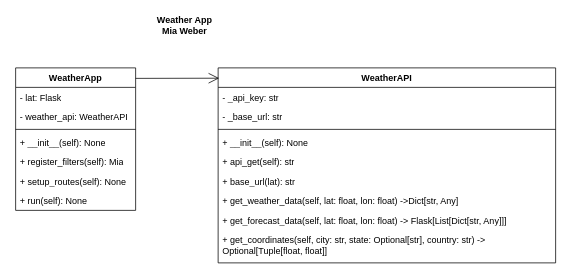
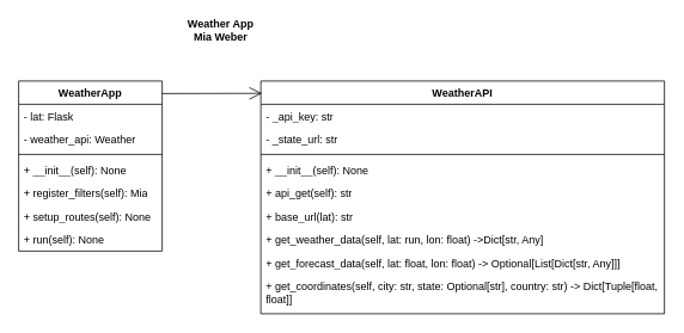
  <mxCell id="0" />
  <mxCell id="1" parent="0" />
  <mxCell id="2" value="WeatherApp" style="swimlane;fontStyle=1;align=center;verticalAlign=top;childLayout=stackLayout;horizontal=1;startSize=26;horizontalStack=0;resizeParent=1;resizeParentMax=0;resizeLast=0;collapsible=1;marginBottom=0;whiteSpace=wrap;html=1;" vertex="1" parent="1"><mxGeometry x="20" y="90" width="160" height="190" as="geometry" /></mxCell>
  <mxCell id="3" value="- lat: Flask" style="text;strokeColor=none;fillColor=none;align=left;verticalAlign=top;spacingLeft=4;spacingRight=4;overflow=hidden;rotatable=0;points=[[0,0.5],[1,0.5]];portConstraint=eastwest;whiteSpace=wrap;html=1;" vertex="1" parent="2"><mxGeometry y="26" width="160" height="26" as="geometry" /></mxCell>
- <mxCell id="4" value="- weather_api: WeatherAPI" style="text;strokeColor=none;fillColor=none;align=left;verticalAlign=top;spacingLeft=4;spacingRight=4;overflow=hidden;rotatable=0;points=[[0,0.5],[1,0.5]];portConstraint=eastwest;whiteSpace=wrap;html=1;" vertex="1" parent="2"><mxGeometry y="52" width="160" height="26" as="geometry" /></mxCell>
+ <mxCell id="4" value="- weather_api: Weather" style="text;strokeColor=none;fillColor=none;align=left;verticalAlign=top;spacingLeft=4;spacingRight=4;overflow=hidden;rotatable=0;points=[[0,0.5],[1,0.5]];portConstraint=eastwest;whiteSpace=wrap;html=1;" vertex="1" parent="2"><mxGeometry y="52" width="160" height="26" as="geometry" /></mxCell>
  <mxCell id="5" value="" style="line;strokeWidth=1;fillColor=none;align=left;verticalAlign=middle;spacingTop=-1;spacingLeft=3;spacingRight=3;rotatable=0;labelPosition=right;points=[];portConstraint=eastwest;strokeColor=inherit;" vertex="1" parent="2"><mxGeometry y="78" width="160" height="8" as="geometry" /></mxCell>
  <mxCell id="6" value="+ __init__(self): None" style="text;strokeColor=none;fillColor=none;align=left;verticalAlign=top;spacingLeft=4;spacingRight=4;overflow=hidden;rotatable=0;points=[[0,0.5],[1,0.5]];portConstraint=eastwest;whiteSpace=wrap;html=1;" vertex="1" parent="2"><mxGeometry y="86" width="160" height="26" as="geometry" /></mxCell>
  <mxCell id="7" value="+ register_filters(self): Mia" style="text;strokeColor=none;fillColor=none;align=left;verticalAlign=top;spacingLeft=4;spacingRight=4;overflow=hidden;rotatable=0;points=[[0,0.5],[1,0.5]];portConstraint=eastwest;whiteSpace=wrap;html=1;" vertex="1" parent="2"><mxGeometry y="112" width="160" height="26" as="geometry" /></mxCell>
  <mxCell id="8" value="+ setup_routes(self): None" style="text;strokeColor=none;fillColor=none;align=left;verticalAlign=top;spacingLeft=4;spacingRight=4;overflow=hidden;rotatable=0;points=[[0,0.5],[1,0.5]];portConstraint=eastwest;whiteSpace=wrap;html=1;" vertex="1" parent="2"><mxGeometry y="138" width="160" height="26" as="geometry" /></mxCell>
  <mxCell id="9" value="+ run(self): None" style="text;strokeColor=none;fillColor=none;align=left;verticalAlign=top;spacingLeft=4;spacingRight=4;overflow=hidden;rotatable=0;points=[[0,0.5],[1,0.5]];portConstraint=eastwest;whiteSpace=wrap;html=1;" vertex="1" parent="2"><mxGeometry y="164" width="160" height="26" as="geometry" /></mxCell>
  <mxCell id="10" value="WeatherAPI" style="swimlane;fontStyle=1;align=center;verticalAlign=top;childLayout=stackLayout;horizontal=1;startSize=26;horizontalStack=0;resizeParent=1;resizeParentMax=0;resizeLast=0;collapsible=1;marginBottom=0;whiteSpace=wrap;html=1;" vertex="1" parent="1"><mxGeometry x="290" y="90" width="450" height="260" as="geometry" /></mxCell>
  <mxCell id="11" value="- _api_key: str" style="text;strokeColor=none;fillColor=none;align=left;verticalAlign=top;spacingLeft=4;spacingRight=4;overflow=hidden;rotatable=0;points=[[0,0.5],[1,0.5]];portConstraint=eastwest;whiteSpace=wrap;html=1;" vertex="1" parent="10"><mxGeometry y="26" width="450" height="26" as="geometry" /></mxCell>
- <mxCell id="12" value="- _base_url: str" style="text;strokeColor=none;fillColor=none;align=left;verticalAlign=top;spacingLeft=4;spacingRight=4;overflow=hidden;rotatable=0;points=[[0,0.5],[1,0.5]];portConstraint=eastwest;whiteSpace=wrap;html=1;" vertex="1" parent="10"><mxGeometry y="52" width="450" height="26" as="geometry" /></mxCell>
+ <mxCell id="12" value="- _state_url: str" style="text;strokeColor=none;fillColor=none;align=left;verticalAlign=top;spacingLeft=4;spacingRight=4;overflow=hidden;rotatable=0;points=[[0,0.5],[1,0.5]];portConstraint=eastwest;whiteSpace=wrap;html=1;" vertex="1" parent="10"><mxGeometry y="52" width="450" height="26" as="geometry" /></mxCell>
  <mxCell id="13" value="" style="line;strokeWidth=1;fillColor=none;align=left;verticalAlign=middle;spacingTop=-1;spacingLeft=3;spacingRight=3;rotatable=0;labelPosition=right;points=[];portConstraint=eastwest;strokeColor=inherit;" vertex="1" parent="10"><mxGeometry y="78" width="450" height="8" as="geometry" /></mxCell>
  <mxCell id="14" value="+ __init__(self): None" style="text;strokeColor=none;fillColor=none;align=left;verticalAlign=top;spacingLeft=4;spacingRight=4;overflow=hidden;rotatable=0;points=[[0,0.5],[1,0.5]];portConstraint=eastwest;whiteSpace=wrap;html=1;" vertex="1" parent="10"><mxGeometry y="86" width="450" height="26" as="geometry" /></mxCell>
  <mxCell id="15" value="+ api_get(self): str" style="text;strokeColor=none;fillColor=none;align=left;verticalAlign=top;spacingLeft=4;spacingRight=4;overflow=hidden;rotatable=0;points=[[0,0.5],[1,0.5]];portConstraint=eastwest;whiteSpace=wrap;html=1;" vertex="1" parent="10"><mxGeometry y="112" width="450" height="26" as="geometry" /></mxCell>
  <mxCell id="16" value="+ base_url(lat): str" style="text;strokeColor=none;fillColor=none;align=left;verticalAlign=top;spacingLeft=4;spacingRight=4;overflow=hidden;rotatable=0;points=[[0,0.5],[1,0.5]];portConstraint=eastwest;whiteSpace=wrap;html=1;" vertex="1" parent="10"><mxGeometry y="138" width="450" height="26" as="geometry" /></mxCell>
- <mxCell id="17" value="+ get_weather_data(self, lat: float, lon: float) -&amp;gt;Dict[str, Any]" style="text;strokeColor=none;fillColor=none;align=left;verticalAlign=top;spacingLeft=4;spacingRight=4;overflow=hidden;rotatable=0;points=[[0,0.5],[1,0.5]];portConstraint=eastwest;whiteSpace=wrap;html=1;" vertex="1" parent="10"><mxGeometry y="164" width="450" height="26" as="geometry" /></mxCell>
- <mxCell id="18" value="+ get_forecast_data(self, lat: float, lon: float) -&amp;gt; Flask[List[Dict[str, Any]]]" style="text;strokeColor=none;fillColor=none;align=left;verticalAlign=top;spacingLeft=4;spacingRight=4;overflow=hidden;rotatable=0;points=[[0,0.5],[1,0.5]];portConstraint=eastwest;whiteSpace=wrap;html=1;" vertex="1" parent="10"><mxGeometry y="190" width="450" height="26" as="geometry" /></mxCell>
- <mxCell id="19" value="+ get_coordinates(self, city: str, state: Optional[str], country: str) -&amp;gt; Optional[Tuple[float, float]]" style="text;strokeColor=none;fillColor=none;align=left;verticalAlign=top;spacingLeft=4;spacingRight=4;overflow=hidden;rotatable=0;points=[[0,0.5],[1,0.5]];portConstraint=eastwest;whiteSpace=wrap;html=1;" vertex="1" parent="10"><mxGeometry y="216" width="450" height="44" as="geometry" /></mxCell>
+ <mxCell id="17" value="+ get_weather_data(self, lat: run, lon: float) -&amp;gt;Dict[str, Any]" style="text;strokeColor=none;fillColor=none;align=left;verticalAlign=top;spacingLeft=4;spacingRight=4;overflow=hidden;rotatable=0;points=[[0,0.5],[1,0.5]];portConstraint=eastwest;whiteSpace=wrap;html=1;" vertex="1" parent="10"><mxGeometry y="164" width="450" height="26" as="geometry" /></mxCell>
+ <mxCell id="18" value="+ get_forecast_data(self, lat: float, lon: float) -&amp;gt; Optional[List[Dict[str, Any]]]" style="text;strokeColor=none;fillColor=none;align=left;verticalAlign=top;spacingLeft=4;spacingRight=4;overflow=hidden;rotatable=0;points=[[0,0.5],[1,0.5]];portConstraint=eastwest;whiteSpace=wrap;html=1;" vertex="1" parent="10"><mxGeometry y="190" width="450" height="26" as="geometry" /></mxCell>
+ <mxCell id="19" value="+ get_coordinates(self, city: str, state: Optional[str], country: str) -&amp;gt; Dict[Tuple[float, float]]" style="text;strokeColor=none;fillColor=none;align=left;verticalAlign=top;spacingLeft=4;spacingRight=4;overflow=hidden;rotatable=0;points=[[0,0.5],[1,0.5]];portConstraint=eastwest;whiteSpace=wrap;html=1;" vertex="1" parent="10"><mxGeometry y="216" width="450" height="44" as="geometry" /></mxCell>
  <mxCell id="20" value="" style="endArrow=open;endFill=1;endSize=12;html=1;rounded=0;entryX=0.003;entryY=0.053;entryDx=0;entryDy=0;entryPerimeter=0;" edge="1" parent="1" target="10"><mxGeometry width="160" relative="1" as="geometry"><mxPoint x="180" y="104" as="sourcePoint" /><mxPoint x="320" y="380" as="targetPoint" /></mxGeometry></mxCell>
  <mxCell id="21" value="Weather App&lt;br&gt;Mia Weber" style="text;align=center;fontStyle=1;verticalAlign=middle;spacingLeft=3;spacingRight=3;strokeColor=none;rotatable=0;points=[[0,0.5],[1,0.5]];portConstraint=eastwest;html=1;" vertex="1" parent="1"><mxGeometry x="205" y="20" width="80" height="26" as="geometry" /></mxCell>
